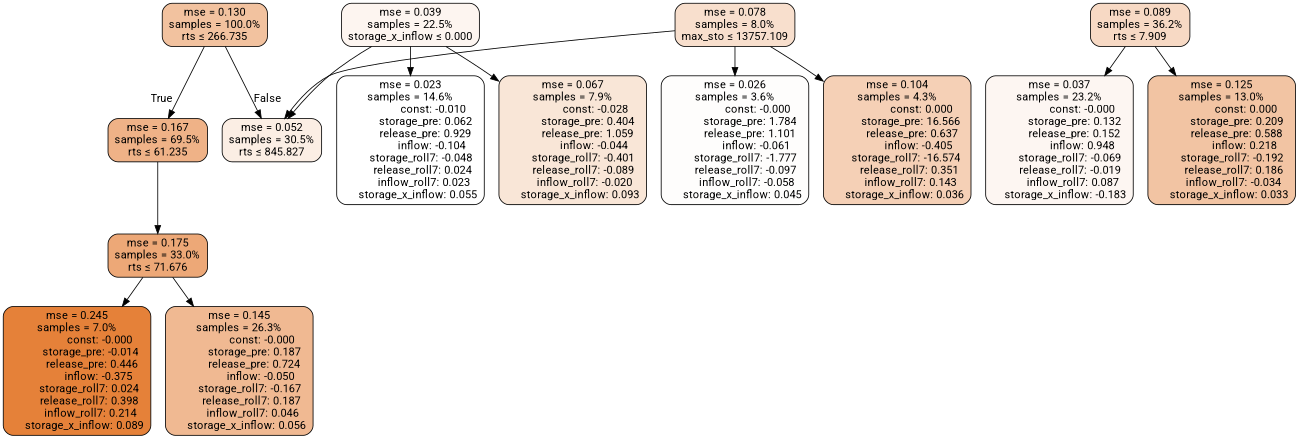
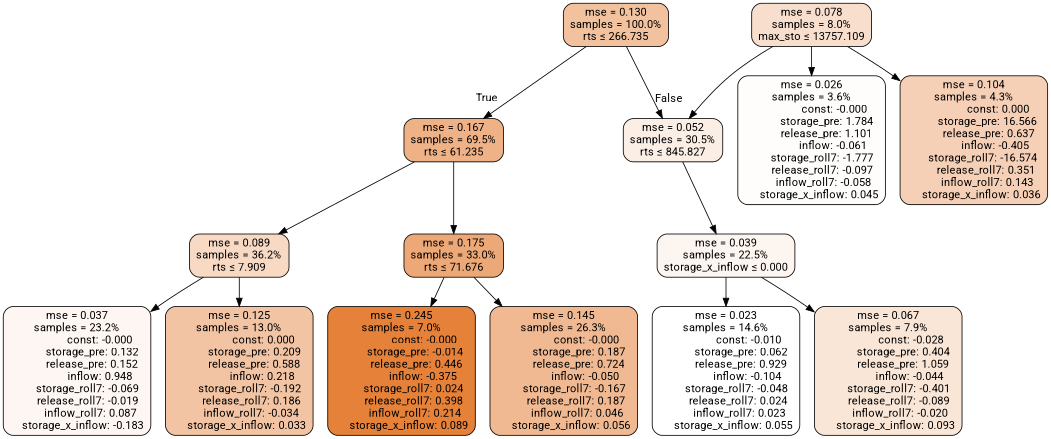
  digraph {
    fontname=Roboto
    node [color=black fontname=Roboto shape=rectangle style="filled, rounded"]
    edge [fontname=Roboto]
    n1 [fillcolor="#f2c29f" label="mse = 0.130\nsamples = 100.0%\nrts &le; 266.735"]
    n2 [fillcolor="#efb287" label="mse = 0.167\nsamples = 69.5%\nrts &le; 61.235"]
    n3 [fillcolor="#fbeee4" label="mse = 0.052\nsamples = 30.5%\nrts &le; 845.827"]
    n4 [fillcolor="#f7d9c4" label="mse = 0.089\nsamples = 36.2%\nrts &le; 7.909"]
    n5 [fillcolor="#eda877" label="mse = 0.175\nsamples = 33.0%\nrts &le; 71.676"]
    n6 [fillcolor="#fdf5f0" label="mse = 0.039\nsamples = 22.5%\nstorage_x_inflow &le; 0.000"]
    n7 [fillcolor="#fdf6f2" label="mse = 0.037\nsamples = 23.2%\n               const: -0.000\n          storage_pre: 0.132\n          release_pre: 0.152\n               inflow: 0.948\n       storage_roll7: -0.069\n       release_roll7: -0.019\n         inflow_roll7: 0.087\n    storage_x_inflow: -0.183"]
    n8 [fillcolor="#f2c4a3" label="mse = 0.125\nsamples = 13.0%\n                const: 0.000\n          storage_pre: 0.209\n          release_pre: 0.588\n               inflow: 0.218\n       storage_roll7: -0.192\n        release_roll7: 0.186\n        inflow_roll7: -0.034\n     storage_x_inflow: 0.033"]
    n9 [fillcolor="#e58139" label="mse = 0.245\nsamples = 7.0%\n               const: -0.000\n         storage_pre: -0.014\n          release_pre: 0.446\n              inflow: -0.375\n        storage_roll7: 0.024\n        release_roll7: 0.398\n         inflow_roll7: 0.214\n     storage_x_inflow: 0.089"]
    n10 [fillcolor="#f0b992" label="mse = 0.145\nsamples = 26.3%\n               const: -0.000\n          storage_pre: 0.187\n          release_pre: 0.724\n              inflow: -0.050\n       storage_roll7: -0.167\n        release_roll7: 0.187\n         inflow_roll7: 0.046\n     storage_x_inflow: 0.056"]
    n11 [fillcolor="#ffffff" label="mse = 0.023\nsamples = 14.6%\n               const: -0.010\n          storage_pre: 0.062\n          release_pre: 0.929\n              inflow: -0.104\n       storage_roll7: -0.048\n        release_roll7: 0.024\n         inflow_roll7: 0.023\n     storage_x_inflow: 0.055"]
    n12 [fillcolor="#f9e6d7" label="mse = 0.067\nsamples = 7.9%\n               const: -0.028\n          storage_pre: 0.404\n          release_pre: 1.059\n              inflow: -0.044\n       storage_roll7: -0.401\n       release_roll7: -0.089\n        inflow_roll7: -0.020\n     storage_x_inflow: 0.093"]
    n13 [fillcolor="#f8dfcd" label="mse = 0.078\nsamples = 8.0%\nmax_sto &le; 13757.109"]
    n14 [fillcolor="#fefdfc" label="mse = 0.026\nsamples = 3.6%\n               const: -0.000\n          storage_pre: 1.784\n          release_pre: 1.101\n              inflow: -0.061\n       storage_roll7: -1.777\n       release_roll7: -0.097\n        inflow_roll7: -0.058\n     storage_x_inflow: 0.045"]
    n15 [fillcolor="#f5d0b6" label="mse = 0.104\nsamples = 4.3%\n                const: 0.000\n         storage_pre: 16.566\n          release_pre: 0.637\n              inflow: -0.405\n      storage_roll7: -16.574\n        release_roll7: 0.351\n         inflow_roll7: 0.143\n     storage_x_inflow: 0.036"]
    n1 -> n2 [headlabel=True labelangle=45 labeldistance=2.5]
    n1 -> n3 [headlabel=False labelangle=-45 labeldistance=2.5]
+   n2 -> n4
    n2 -> n5
-   n6 -> n3
+   n3 -> n6
    n4 -> n7
    n4 -> n8
    n5 -> n9
    n5 -> n10
    n6 -> n11
    n6 -> n12
    n13 -> n3
    n13 -> n14
    n13 -> n15
  }
